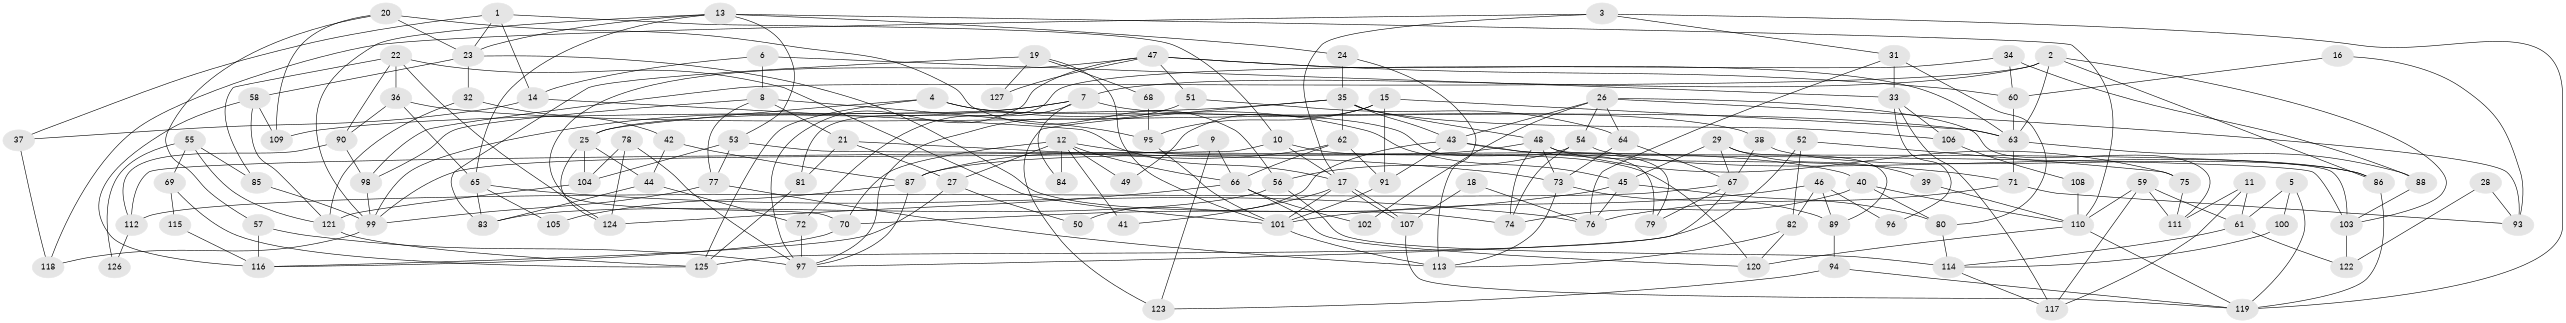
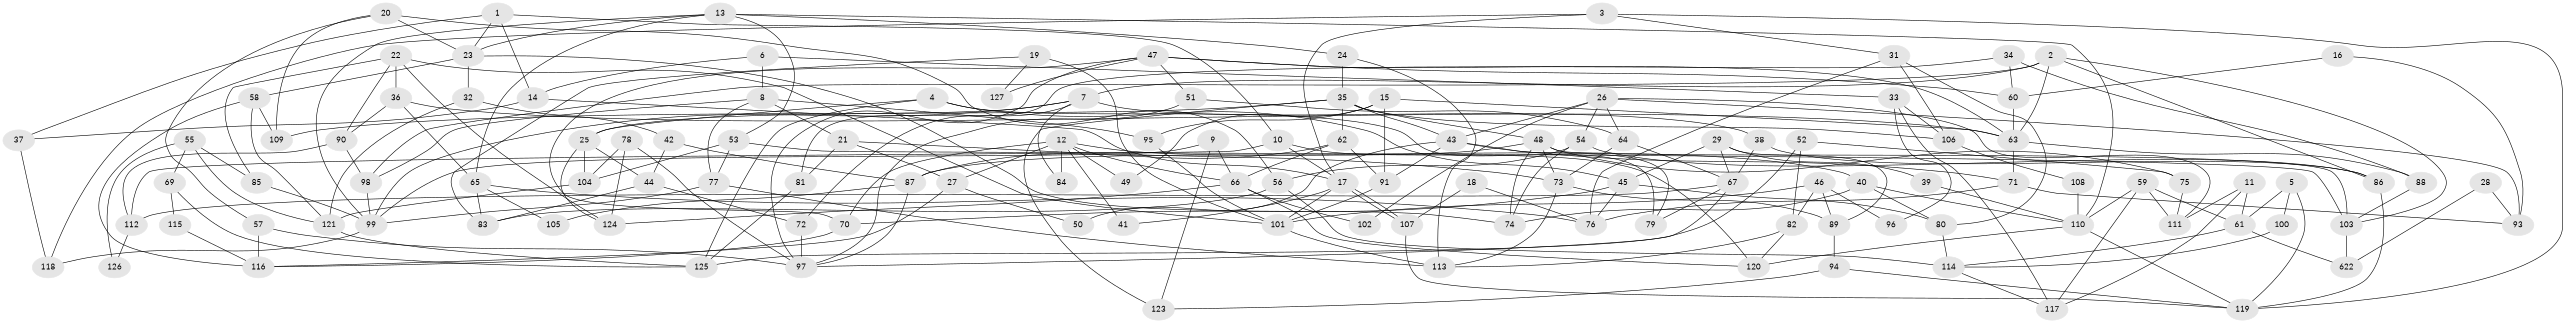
  graph {
    fontname=Lato
    node [color=gray90 fontname=Lato style=filled]
    edge [fontname=Lato]
    1
    10
    14
    23
    37
    17
    112
    120
    32
    58
    74
    118
    2
    7
    63
    86
    98
    103
    25
    38
    72
    84
    99
    88
    71
    119
-   122
+   122 [label=622]
    3
    31
    41
    101
    107
    76
    80
    106
    4
    45
    79
    125
    124
    44
    104
    70
    5
    61
    100
    114
    6
    8
    33
    21
    77
    95
    117
    96
    67
    97
    27
    73
    81
    113
    9
    66
    123
    102
    126
    11
    111
    12
    40
    49
    50
    116
    110
    13
    24
    53
    65
    35
    83
    105
    15
    91
    16
    60
    93
    18
    19
-   68
    127
    20
    56
    57
    109
    89
    22
    36
    85
    90
    42
    121
    43
    48
    62
    26
    54
    64
    28
    29
    39
    94
    108
    87
    34
    75
    46
    82
    47
    51
    52
    55
    69
    115
    59
    78
    1 -- 10
    1 -- 14
    1 -- 23
    1 -- 37
    10 -- 17
    10 -- 112
    10 -- 120
    14 -- 37
    14 -- 17
    23 -- 32
    23 -- 58
    23 -- 74
    37 -- 118
    17 -- 41
    17 -- 101
    17 -- 107
    17 -- 107
    112 -- 126
    32 -- 42
    32 -- 121
    58 -- 116
    58 -- 109
    58 -- 121
    2 -- 7
    2 -- 63
    2 -- 86
    2 -- 98
    2 -- 103
    7 -- 25
    7 -- 38
    7 -- 72
    7 -- 84
    7 -- 99
    63 -- 88
    63 -- 71
    86 -- 119
    98 -- 99
    103 -- 122
    25 -- 124
    25 -- 44
    25 -- 104
    38 -- 86
    38 -- 67
    72 -- 97
    99 -- 118
    88 -- 103
    71 -- 76
    71 -- 93
    3 -- 17
    3 -- 118
    3 -- 119
    3 -- 31
    31 -- 76
    31 -- 80
-   31 -- 33
+   31 -- 106
    101 -- 113
    107 -- 119
    80 -- 114
    106 -- 108
    4 -- 25
    4 -- 45
    4 -- 79
    4 -- 125
    45 -- 76
    45 -- 80
    45 -- 70
    44 -- 72
    44 -- 83
    104 -- 121
    70 -- 116
    5 -- 119
    5 -- 61
    5 -- 100
    61 -- 122
    61 -- 114
    100 -- 114
    114 -- 117
    6 -- 14
    6 -- 8
    6 -- 33
    8 -- 98
    8 -- 21
    8 -- 77
    8 -- 95
    33 -- 106
    33 -- 117
    33 -- 96
    21 -- 27
    21 -- 73
    21 -- 81
    77 -- 99
    77 -- 113
    95 -- 101
    67 -- 112
    67 -- 79
    67 -- 97
    27 -- 50
    27 -- 116
    73 -- 113
    73 -- 89
    81 -- 125
    9 -- 99
    9 -- 66
    9 -- 123
    66 -- 120
    66 -- 124
    66 -- 102
    11 -- 61
    11 -- 117
    11 -- 111
    12 -- 84
    12 -- 41
    12 -- 70
    12 -- 27
    12 -- 66
    12 -- 40
    12 -- 49
    40 -- 74
    40 -- 80
    40 -- 110
    110 -- 120
    110 -- 119
    13 -- 23
    13 -- 99
    13 -- 110
    13 -- 24
    13 -- 53
    13 -- 65
    24 -- 113
    24 -- 35
    53 -- 103
    53 -- 104
    53 -- 77
    65 -- 76
    65 -- 83
    65 -- 105
    35 -- 106
    35 -- 123
    35 -- 109
    35 -- 43
    35 -- 48
    35 -- 62
    15 -- 63
    15 -- 95
    15 -- 49
    15 -- 91
    91 -- 101
    16 -- 60
    16 -- 93
    60 -- 63
    18 -- 107
    18 -- 76
    19 -- 101
    19 -- 83
-   19 -- 68
    19 -- 127
-   68 -- 95
    20 -- 23
    20 -- 56
    20 -- 57
    20 -- 109
    56 -- 114
    56 -- 83
    57 -- 97
    57 -- 116
    89 -- 94
    22 -- 101
    22 -- 124
    22 -- 36
    22 -- 85
    22 -- 90
    36 -- 63
    36 -- 65
    36 -- 90
    85 -- 99
    90 -- 112
    90 -- 98
    42 -- 44
    42 -- 87
    121 -- 125
    43 -- 71
    43 -- 79
    43 -- 50
    43 -- 91
    48 -- 74
    48 -- 103
    48 -- 73
    48 -- 87
    48 -- 75
    62 -- 66
    62 -- 91
    62 -- 87
    26 -- 102
    26 -- 111
    26 -- 93
    26 -- 43
    26 -- 54
    26 -- 64
    54 -- 74
    54 -- 86
    54 -- 56
    64 -- 67
    64 -- 73
    28 -- 122
    28 -- 93
    29 -- 45
    29 -- 67
    29 -- 89
    29 -- 39
    39 -- 110
    94 -- 119
    94 -- 123
    108 -- 110
    87 -- 97
    87 -- 105
    34 -- 88
    34 -- 81
    34 -- 60
    75 -- 111
    46 -- 101
    46 -- 96
    46 -- 89
    46 -- 82
    82 -- 120
    82 -- 113
    47 -- 63
    47 -- 70
    47 -- 97
    47 -- 60
    47 -- 127
    47 -- 51
    51 -- 97
    51 -- 64
    52 -- 125
    52 -- 75
    52 -- 82
    55 -- 126
    55 -- 85
    55 -- 121
    55 -- 69
    69 -- 125
    69 -- 115
    115 -- 116
    59 -- 61
    59 -- 117
    59 -- 111
    59 -- 110
    78 -- 124
    78 -- 104
    78 -- 97
  }
